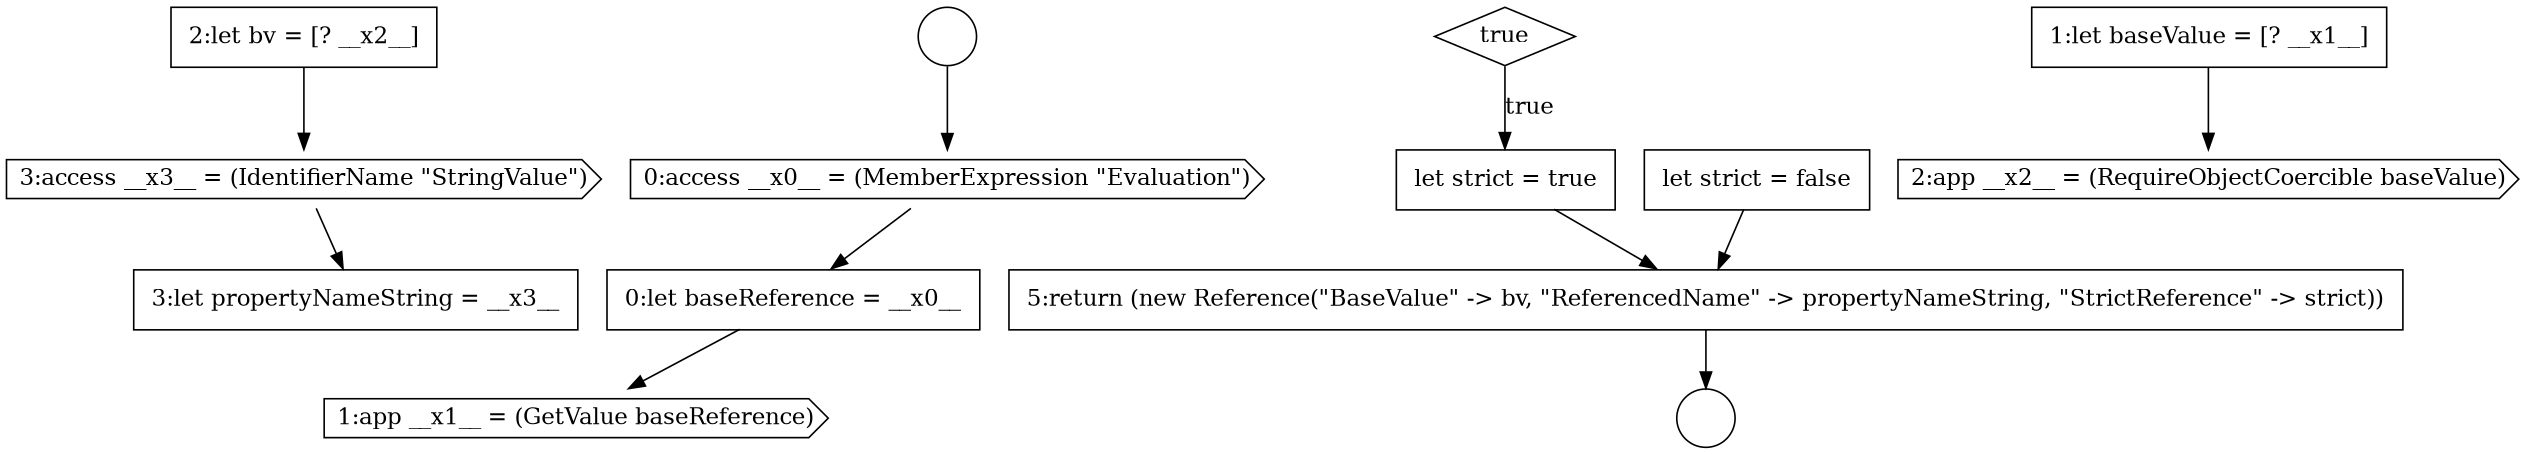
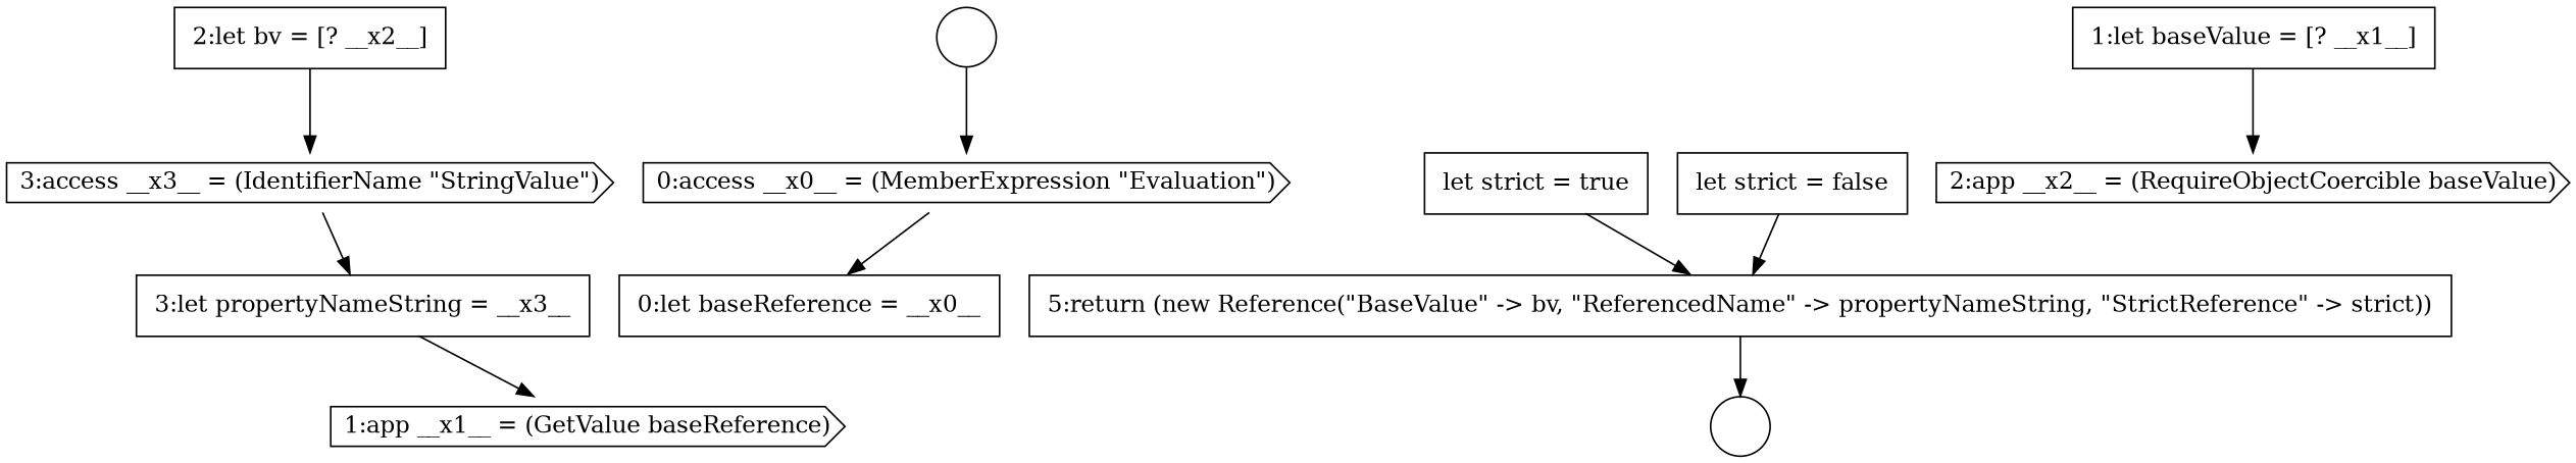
  digraph {
    fontname="DejaVu Serif"
    node [color=black fillcolor=white fontname="DejaVu Serif" shape=none style=filled]
    edge [color=black fontname="DejaVu Serif"]
    n1 [label=<<font color="black">     <table border="0" cellborder="1" cellspacing="0" cellpadding="10">       <tr><td align="left">0:let baseReference = __x0__</td></tr>     </table>   </font>> margin=0]
    n2 [label=<<font color="black">1:app __x1__ = (GetValue baseReference)</font>> shape=cds]
    n3 [label=<<font color="black">     <table border="0" cellborder="1" cellspacing="0" cellpadding="10">       <tr><td align="left">3:let propertyNameString = __x3__</td></tr>     </table>   </font>> margin=0]
-   n4 [label=<<font color="black">true</font>> shape=diamond]
    n5 [label=<<font color="black">     <table border="0" cellborder="1" cellspacing="0" cellpadding="10">       <tr><td align="left">let strict = true</td></tr>     </table>   </font>> margin=0]
    n6 [label=<<font color="black">     <table border="0" cellborder="1" cellspacing="0" cellpadding="10">       <tr><td align="left">5:return (new Reference(&quot;BaseValue&quot; -&gt; bv, &quot;ReferencedName&quot; -&gt; propertyNameString, &quot;StrictReference&quot; -&gt; strict))</td></tr>     </table>   </font>> margin=0]
    n7 [label=" " shape=circle]
    n8 [label=<<font color="black">     <table border="0" cellborder="1" cellspacing="0" cellpadding="10">       <tr><td align="left">2:let bv = [? __x2__]</td></tr>     </table>   </font>> margin=0]
    n9 [label=<<font color="black">3:access __x3__ = (IdentifierName &quot;StringValue&quot;)</font>> shape=cds]
    n10 [label=<<font color="black">0:access __x0__ = (MemberExpression &quot;Evaluation&quot;)</font>> shape=cds]
    n11 [label=<<font color="black">     <table border="0" cellborder="1" cellspacing="0" cellpadding="10">       <tr><td align="left">let strict = false</td></tr>     </table>   </font>> margin=0]
    n12 [label=<<font color="black">2:app __x2__ = (RequireObjectCoercible baseValue)</font>> shape=cds]
    n13 [label=<<font color="black">     <table border="0" cellborder="1" cellspacing="0" cellpadding="10">       <tr><td align="left">1:let baseValue = [? __x1__]</td></tr>     </table>   </font>> margin=0]
    n14 [label=" " shape=circle]
-   n1 -> n2
-   n4 -> n5 [label=<<font color="black">true</font>>]
+   n3 -> n2
    n5 -> n6
    n6 -> n7
    n8 -> n9
    n9 -> n3
    n10 -> n1
    n11 -> n6
    n13 -> n12
    n14 -> n10
  }
